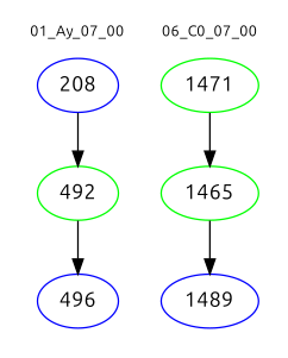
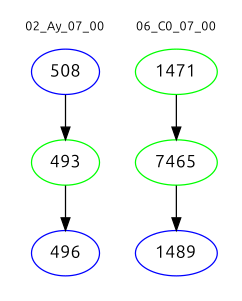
  digraph {
    fontname=Ubuntu
    node [color=blue fontname=Ubuntu]
    edge [color=black fontname=Ubuntu]
-   n1 [label=208]
-   n2 [color=green label=492]
+   n1 [label=508]
+   n2 [color=green label=493]
    n3 [label=496]
    n4 [color=green label=1471]
-   n5 [color=green label=1465]
+   n5 [color=green label=7465]
    n6 [label=1489]
    subgraph cluster_1 {
      color=white
      fontsize=10
-     label="01_Ay_07_00"
+     label="02_Ay_07_00"
      n1
      n2
      n3
    }
    subgraph cluster_2 {
      color=white
      fontsize=10
      label="06_C0_07_00"
      n4
      n5
      n6
    }
    n1 -> n2
    n2 -> n3
    n4 -> n5
    n5 -> n6
  }
